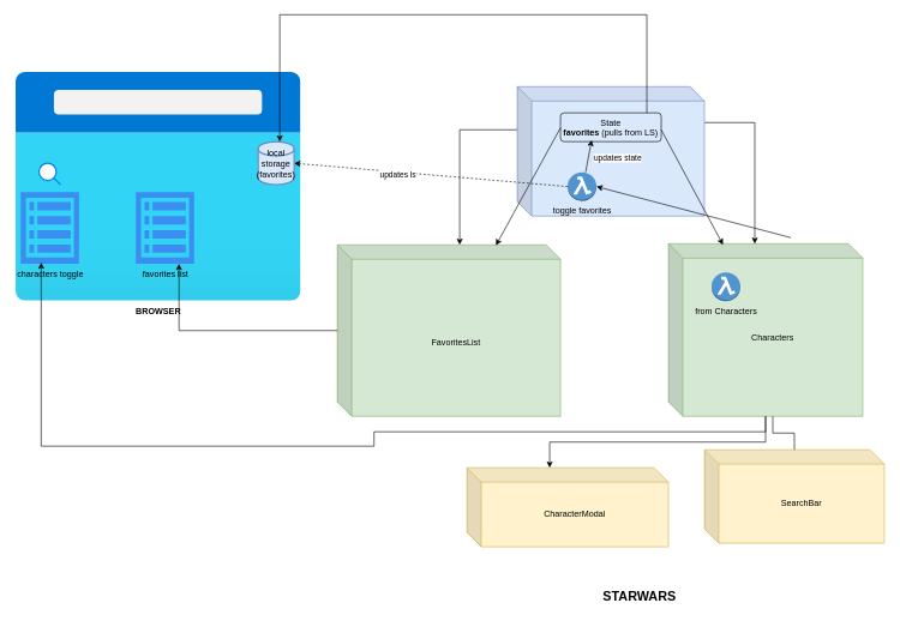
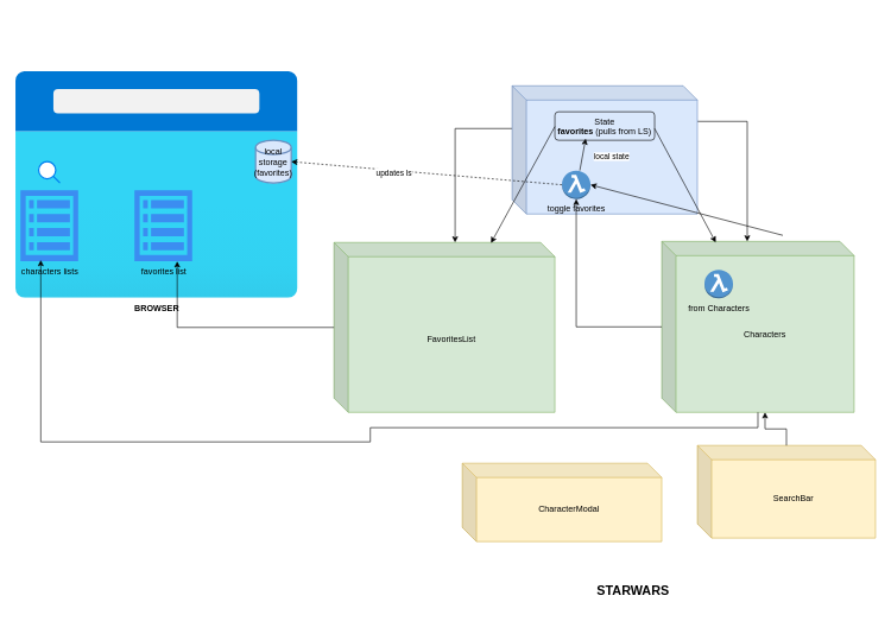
  <mxCell id="0" />
  <mxCell id="1" parent="0" />
  <mxCell id="2" value="" style="group" parent="1" vertex="1" connectable="0"><mxGeometry x="20.5" y="100" width="397.5" height="318" as="geometry" /></mxCell>
  <mxCell id="3" value="" style="group" parent="2" vertex="1" connectable="0"><mxGeometry width="397.5" height="318" as="geometry" /></mxCell>
  <mxCell id="4" value="&lt;b&gt;BROWSER&lt;/b&gt;" style="image;aspect=fixed;html=1;points=[];align=center;fontSize=12;image=img/lib/azure2/general/Browser.svg;" parent="3" vertex="1"><mxGeometry width="397.5" height="318" as="geometry" /></mxCell>
  <mxCell id="5" value="local&lt;br&gt;storage&lt;br&gt;(favorites)" style="strokeWidth=2;html=1;shape=mxgraph.flowchart.database;whiteSpace=wrap;fillColor=#dae8fc;strokeColor=#6c8ebf;" parent="3" vertex="1"><mxGeometry x="337.5" y="96.5" width="50" height="60" as="geometry" /></mxCell>
- <mxCell id="6" value="characters toggle" style="sketch=0;html=1;aspect=fixed;strokeColor=none;shadow=0;fillColor=#3B8DF1;verticalAlign=top;labelPosition=center;verticalLabelPosition=bottom;shape=mxgraph.gcp2.view_list" parent="3" vertex="1"><mxGeometry x="7.5" y="166.5" width="81" height="100" as="geometry" /></mxCell>
+ <mxCell id="6" value="characters lists" style="sketch=0;html=1;aspect=fixed;strokeColor=none;shadow=0;fillColor=#3B8DF1;verticalAlign=top;labelPosition=center;verticalLabelPosition=bottom;shape=mxgraph.gcp2.view_list" parent="3" vertex="1"><mxGeometry x="7.5" y="166.5" width="81" height="100" as="geometry" /></mxCell>
  <mxCell id="7" value="favorites list" style="sketch=0;html=1;aspect=fixed;strokeColor=none;shadow=0;fillColor=#3B8DF1;verticalAlign=top;labelPosition=center;verticalLabelPosition=bottom;shape=mxgraph.gcp2.view_list" parent="3" vertex="1"><mxGeometry x="167.5" y="166.5" width="81" height="100" as="geometry" /></mxCell>
  <mxCell id="8" value="" style="html=1;verticalLabelPosition=bottom;align=center;labelBackgroundColor=#ffffff;verticalAlign=top;strokeWidth=2;strokeColor=#0080F0;shadow=0;dashed=0;shape=mxgraph.ios7.icons.looking_glass;" parent="3" vertex="1"><mxGeometry x="33" y="126.5" width="30" height="30" as="geometry" /></mxCell>
  <mxCell id="9" value="" style="shape=image;html=1;verticalAlign=top;verticalLabelPosition=bottom;labelBackgroundColor=#ffffff;imageAspect=0;aspect=fixed;image=https://cdn3.iconfinder.com/data/icons/simple-microphone-icon/512/Favourite_Icon_copy-128.png" parent="3" vertex="1"><mxGeometry x="77.5" y="200" width="38" height="38" as="geometry" /></mxCell>
  <mxCell id="10" style="edgeStyle=orthogonalEdgeStyle;rounded=0;orthogonalLoop=1;jettySize=auto;html=1;" parent="1" source="12" target="13" edge="1"><mxGeometry relative="1" as="geometry"><Array as="points"><mxPoint x="638" y="180" /></Array></mxGeometry></mxCell>
  <mxCell id="11" style="edgeStyle=orthogonalEdgeStyle;rounded=0;orthogonalLoop=1;jettySize=auto;html=1;" parent="1" source="12" target="16" edge="1"><mxGeometry relative="1" as="geometry"><Array as="points"><mxPoint x="1048" y="170" /></Array></mxGeometry></mxCell>
- <mxCell id="12" value="&lt;br&gt;&lt;span style=&quot;color: rgb(0, 0, 0); font-family: Helvetica; font-size: 11px; font-style: normal; font-variant-ligatures: normal; font-variant-caps: normal; font-weight: 400; letter-spacing: normal; orphans: 2; text-align: center; text-indent: 0px; text-transform: none; widows: 2; word-spacing: 0px; -webkit-text-stroke-width: 0px; white-space: nowrap; background-color: rgb(255, 255, 255); text-decoration-thickness: initial; text-decoration-style: initial; text-decoration-color: initial; display: inline !important; float: none;&quot;&gt;updates state&lt;/span&gt;&lt;div&gt;&lt;br/&gt;&lt;/div&gt;" style="shape=cube;whiteSpace=wrap;html=1;boundedLbl=1;backgroundOutline=1;darkOpacity=0.05;darkOpacity2=0.1;fillColor=#dae8fc;strokeColor=#6c8ebf;" parent="1" vertex="1"><mxGeometry x="718" y="120" width="260" height="180" as="geometry" /></mxCell>
+ <mxCell id="12" value="&lt;br&gt;&lt;span style=&quot;color: rgb(0, 0, 0); font-family: Helvetica; font-size: 11px; font-style: normal; font-variant-ligatures: normal; font-variant-caps: normal; font-weight: 400; letter-spacing: normal; orphans: 2; text-align: center; text-indent: 0px; text-transform: none; widows: 2; word-spacing: 0px; -webkit-text-stroke-width: 0px; white-space: nowrap; background-color: rgb(255, 255, 255); text-decoration-thickness: initial; text-decoration-style: initial; text-decoration-color: initial; display: inline !important; float: none;&quot;&gt;local state&lt;/span&gt;&lt;div&gt;&lt;br/&gt;&lt;/div&gt;" style="shape=cube;whiteSpace=wrap;html=1;boundedLbl=1;backgroundOutline=1;darkOpacity=0.05;darkOpacity2=0.1;fillColor=#dae8fc;strokeColor=#6c8ebf;" parent="1" vertex="1"><mxGeometry x="718" y="120" width="260" height="180" as="geometry" /></mxCell>
  <mxCell id="13" value="&lt;div&gt;&lt;br&gt;&lt;/div&gt;FavoritesList" style="shape=cube;whiteSpace=wrap;html=1;boundedLbl=1;backgroundOutline=1;darkOpacity=0.05;darkOpacity2=0.1;fillColor=#d5e8d4;strokeColor=#82b366;" parent="1" vertex="1"><mxGeometry x="468" y="340" width="310" height="238.5" as="geometry" /></mxCell>
  <mxCell id="14" value="State&lt;div&gt;&lt;b&gt;favorites &lt;/b&gt;(pulls from LS)&lt;/div&gt;" style="html=1;align=center;verticalAlign=top;rounded=1;absoluteArcSize=1;arcSize=10;dashed=0;whiteSpace=wrap;fillColor=#dae8fc;" parent="1" vertex="1"><mxGeometry x="778" y="156.5" width="140" height="40" as="geometry" /></mxCell>
  <mxCell id="15" value="" style="group" parent="1" vertex="1" connectable="0"><mxGeometry x="928" y="338.5" width="270" height="240" as="geometry" /></mxCell>
  <mxCell id="16" value="Characters" style="shape=cube;whiteSpace=wrap;html=1;boundedLbl=1;backgroundOutline=1;darkOpacity=0.05;darkOpacity2=0.1;fillColor=#d5e8d4;strokeColor=#82b366;" parent="15" vertex="1"><mxGeometry width="270" height="240" as="geometry" /></mxCell>
  <mxCell id="17" value="from Characters&lt;div&gt;&lt;br&gt;&lt;/div&gt;" style="outlineConnect=0;dashed=0;verticalLabelPosition=bottom;verticalAlign=top;align=center;html=1;shape=mxgraph.aws3.lambda_function;fillColor=#5294CF;gradientColor=none;" parent="15" vertex="1"><mxGeometry x="60" y="40" width="40" height="40" as="geometry" /></mxCell>
  <mxCell id="18" value="CharacterModal" style="shape=cube;whiteSpace=wrap;html=1;boundedLbl=1;backgroundOutline=1;darkOpacity=0.05;darkOpacity2=0.1;fillColor=#fff2cc;strokeColor=#d6b656;" parent="1" vertex="1"><mxGeometry x="648" y="650" width="280" height="110" as="geometry" /></mxCell>
- <mxCell id="19" style="edgeStyle=orthogonalEdgeStyle;rounded=0;orthogonalLoop=1;jettySize=auto;html=1;" parent="1" source="14" target="5" edge="1"><mxGeometry relative="1" as="geometry"><Array as="points"><mxPoint x="898" y="20" /><mxPoint x="388" y="20" /></Array></mxGeometry></mxCell>
- <mxCell id="20" style="edgeStyle=orthogonalEdgeStyle;rounded=0;orthogonalLoop=1;jettySize=auto;html=1;entryX=0;entryY=0;entryDx=115;entryDy=0;entryPerimeter=0;" parent="1" source="16" target="18" edge="1"><mxGeometry relative="1" as="geometry" /></mxCell>
+ <mxCell id="20" style="edgeStyle=orthogonalEdgeStyle;rounded=0;orthogonalLoop=1;jettySize=auto;html=1;" parent="1" source="16" target="26" edge="1"><mxGeometry relative="1" as="geometry" /></mxCell>
  <mxCell id="21" value="&lt;b&gt;&lt;font style=&quot;font-size: 18px;&quot;&gt;STARWARS&lt;/font&gt;&lt;/b&gt;" style="text;html=1;align=center;verticalAlign=middle;whiteSpace=wrap;rounded=0;" parent="1" vertex="1"><mxGeometry x="843" y="810" width="90" height="40" as="geometry" /></mxCell>
  <mxCell id="22" style="edgeStyle=orthogonalEdgeStyle;rounded=0;orthogonalLoop=1;jettySize=auto;html=1;" parent="1" source="13" target="7" edge="1"><mxGeometry relative="1" as="geometry"><Array as="points"><mxPoint x="248" y="459" /></Array></mxGeometry></mxCell>
  <mxCell id="23" style="edgeStyle=orthogonalEdgeStyle;rounded=0;orthogonalLoop=1;jettySize=auto;html=1;entryX=0.352;entryY=0.982;entryDx=0;entryDy=0;entryPerimeter=0;" parent="1" source="16" target="6" edge="1"><mxGeometry relative="1" as="geometry"><Array as="points"><mxPoint x="1063" y="600" /><mxPoint x="519" y="600" /><mxPoint x="519" y="620" /><mxPoint x="57" y="620" /></Array></mxGeometry></mxCell>
  <mxCell id="24" value="SearchBar" style="shape=cube;whiteSpace=wrap;html=1;boundedLbl=1;backgroundOutline=1;darkOpacity=0.05;darkOpacity2=0.1;fillColor=#fff2cc;strokeColor=#d6b656;" vertex="1" parent="1"><mxGeometry x="978" y="625" width="250" height="130" as="geometry" /></mxCell>
- <mxCell id="25" style="edgeStyle=orthogonalEdgeStyle;rounded=0;orthogonalLoop=1;jettySize=auto;html=1;entryX=0;entryY=0;entryDx=145;entryDy=240;entryPerimeter=0;endArrow=none;" edge="1" parent="1" source="24" target="16"><mxGeometry relative="1" as="geometry" /></mxCell>
+ <mxCell id="25" style="edgeStyle=orthogonalEdgeStyle;rounded=0;orthogonalLoop=1;jettySize=auto;html=1;entryX=0;entryY=0;entryDx=145;entryDy=240;entryPerimeter=0;" edge="1" parent="1" source="24" target="16"><mxGeometry relative="1" as="geometry" /></mxCell>
  <mxCell id="26" value="toggle favorites" style="outlineConnect=0;dashed=0;verticalLabelPosition=bottom;verticalAlign=top;align=center;html=1;shape=mxgraph.aws3.lambda_function;fillColor=#5294CF;gradientColor=none;" parent="1" vertex="1"><mxGeometry x="788" y="239" width="40" height="40" as="geometry" /></mxCell>
  <mxCell id="27" value="" style="endArrow=classic;html=1;rounded=0;entryX=0.309;entryY=0.942;entryDx=0;entryDy=0;entryPerimeter=0;" edge="1" parent="1" target="14"><mxGeometry width="50" height="50" relative="1" as="geometry"><mxPoint x="813" y="239" as="sourcePoint" /><mxPoint x="863" y="189" as="targetPoint" /></mxGeometry></mxCell>
  <mxCell id="28" value="" style="endArrow=classic;html=1;rounded=0;exitX=0;exitY=0.5;exitDx=0;exitDy=0;" edge="1" parent="1"><mxGeometry width="50" height="50" relative="1" as="geometry"><mxPoint x="778" y="177.25" as="sourcePoint" /><mxPoint x="688.371" y="340.75" as="targetPoint" /></mxGeometry></mxCell>
  <mxCell id="29" value="" style="endArrow=classic;html=1;rounded=0;entryX=0.281;entryY=0.006;entryDx=0;entryDy=0;entryPerimeter=0;" edge="1" parent="1" target="16"><mxGeometry width="50" height="50" relative="1" as="geometry"><mxPoint x="918" y="180" as="sourcePoint" /><mxPoint x="968" y="130" as="targetPoint" /></mxGeometry></mxCell>
  <mxCell id="30" value="" style="endArrow=classic;html=1;rounded=0;entryX=1;entryY=0.5;entryDx=0;entryDy=0;entryPerimeter=0;" edge="1" parent="1" target="26"><mxGeometry width="50" height="50" relative="1" as="geometry"><mxPoint x="1098" y="330" as="sourcePoint" /><mxPoint x="888" y="550" as="targetPoint" /></mxGeometry></mxCell>
  <mxCell id="31" value="" style="endArrow=classic;html=1;rounded=0;entryX=1;entryY=0.5;entryDx=0;entryDy=0;entryPerimeter=0;exitX=0;exitY=0.5;exitDx=0;exitDy=0;exitPerimeter=0;dashed=1;" edge="1" parent="1" source="26" target="5"><mxGeometry width="50" height="50" relative="1" as="geometry"><mxPoint x="828" y="460" as="sourcePoint" /><mxPoint x="878" y="410" as="targetPoint" /></mxGeometry></mxCell>
  <mxCell id="32" value="updates ls" style="edgeLabel;html=1;align=center;verticalAlign=middle;resizable=0;points=[];" vertex="1" connectable="0" parent="31"><mxGeometry x="0.244" y="3" relative="1" as="geometry"><mxPoint as="offset" /></mxGeometry></mxCell>
